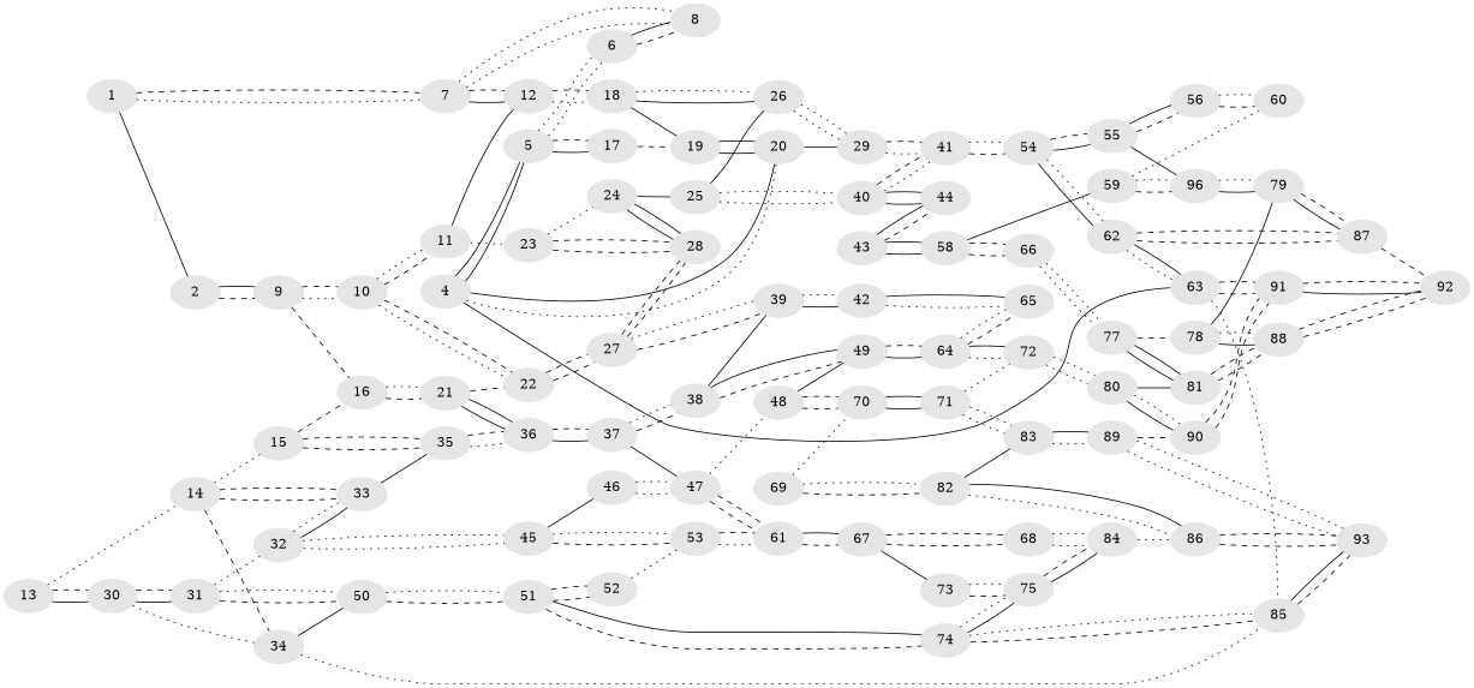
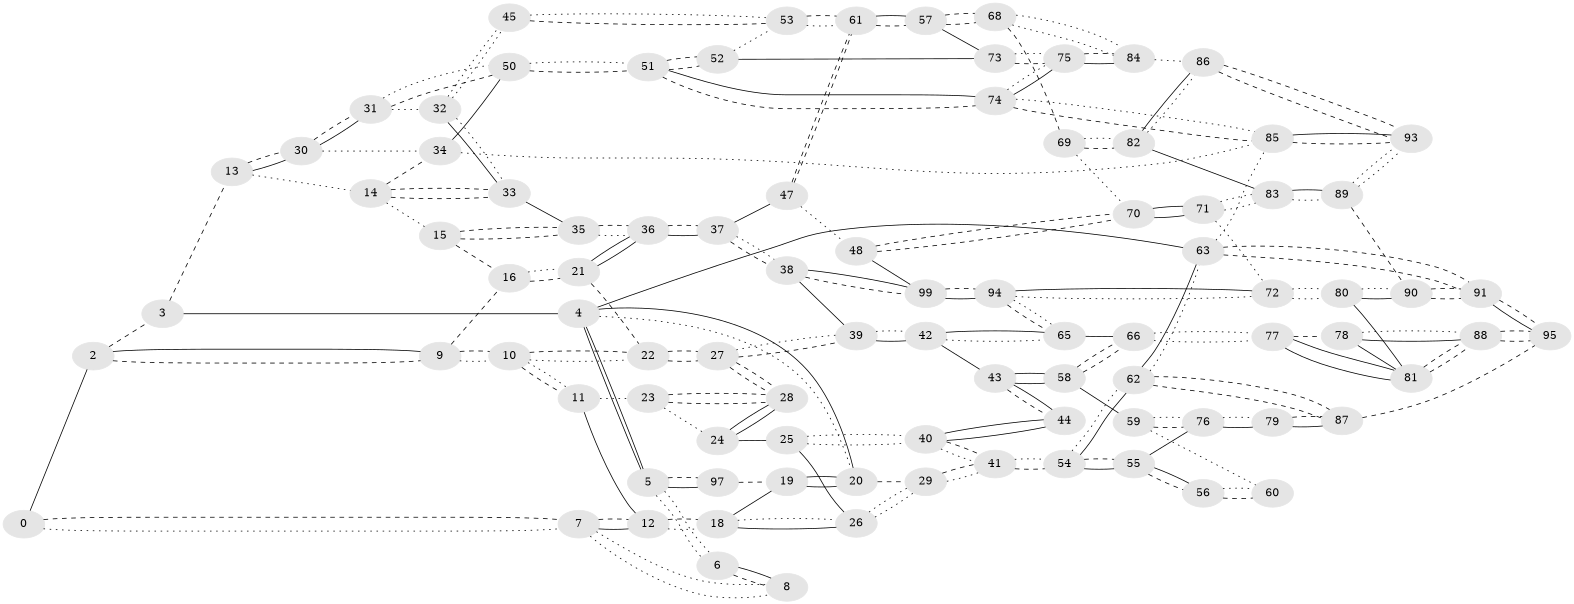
  graph {
    rankdir=LR
    node [color=gray90 style=filled]
    edge [style=dashed]
-   1
+   1 [label=0]
    2
    7
+   3
    9
    8
    12
    4
    13
    10
    16
    5
    20
    63
    14
    30
    34
    50
    85
    6
-   17
+   17 [label=97]
    29
    91
    19
    18
    11
    22
    21
    23
    27
    24
    28
    26
    15
    33
    31
    35
    36
    41
    37
    39
    25
    40
    44
    42
    54
    32
    45
    51
-   46
    53
    93
    38
    47
-   49
-   64
+   49 [label=99]
+   64 [label=94]
    43
    65
    55
    62
    58
    66
    59
    61
    48
    70
-   67
+   67 [label=57]
    71
    72
    52
    74
    73
    75
    56
-   76 [label=96]
+   76
    87
    60
    79
    77
    68
-   92
+   92 [label=95]
    80
    78
    81
    69
    84
    82
    86
    83
    89
    90
    88
    1 -- 2 [style=solid]
    1 -- 7 [style=dotted]
    1 -- 7
+   2 -- 3
    2 -- 9
    2 -- 9 [style=solid]
    7 -- 8 [style=dotted]
    7 -- 8 [style=dotted]
    7 -- 12 [style=solid]
    7 -- 12
+   3 -- 4 [style=solid]
+   3 -- 13
    9 -- 10 [style=dotted]
    9 -- 10
    9 -- 16
    12 -- 18 [style=dotted]
    12 -- 18
    4 -- 5 [style=solid]
    4 -- 5 [style=solid]
    4 -- 20 [style=dotted]
    4 -- 20 [style=solid]
    4 -- 63 [style=solid]
    13 -- 14 [style=dotted]
    13 -- 30 [style=solid]
    13 -- 30
    10 -- 11
    10 -- 11 [style=dotted]
    10 -- 22 [style=dotted]
    10 -- 22
    16 -- 21
    16 -- 21 [style=dotted]
    5 -- 6 [style=dotted]
    5 -- 6 [style=dotted]
    5 -- 17 [style=solid]
    5 -- 17
-   20 -- 29 [style=solid]
+   20 -- 29
    63 -- 85 [style=dotted]
    63 -- 91
    63 -- 91
    14 -- 34
    14 -- 15 [style=dotted]
    14 -- 33
    14 -- 33
    30 -- 34 [style=dotted]
    30 -- 31 [style=solid]
    30 -- 31
    34 -- 50 [style=solid]
    34 -- 85 [style=dotted]
    50 -- 51
    50 -- 51 [style=dotted]
    85 -- 93
    85 -- 93 [style=solid]
    6 -- 8
    6 -- 8 [style=solid]
    17 -- 19
    29 -- 41 [style=dotted]
    29 -- 41
    91 -- 92 [style=solid]
    91 -- 92
    19 -- 20 [style=solid]
    19 -- 20 [style=solid]
    18 -- 19 [style=solid]
    18 -- 26 [style=solid]
    18 -- 26 [style=dotted]
    11 -- 12 [style=solid]
    11 -- 23 [style=dotted]
    22 -- 27
    22 -- 27
    21 -- 22
    21 -- 36 [style=solid]
    21 -- 36 [style=solid]
    23 -- 24 [style=dotted]
    23 -- 28
    23 -- 28
    27 -- 28
    27 -- 28
    27 -- 39
    27 -- 39 [style=dotted]
    24 -- 28 [style=solid]
    24 -- 28 [style=solid]
    24 -- 25 [style=solid]
    26 -- 29 [style=dotted]
    26 -- 29 [style=dotted]
    15 -- 16
    15 -- 35
    15 -- 35
    33 -- 35 [style=solid]
    31 -- 50
    31 -- 50 [style=dotted]
    31 -- 32 [style=dotted]
    35 -- 36 [style=dotted]
    35 -- 36
    36 -- 37 [style=solid]
    36 -- 37
    41 -- 54
    41 -- 54 [style=dotted]
    37 -- 38
    37 -- 38 [style=dotted]
    37 -- 47 [style=solid]
    39 -- 42 [style=solid]
    39 -- 42 [style=dotted]
    25 -- 26 [style=solid]
    25 -- 40 [style=dotted]
    25 -- 40 [style=dotted]
    40 -- 41 [style=dotted]
    40 -- 41
    40 -- 44 [style=solid]
    40 -- 44 [style=solid]
+   42 -- 43 [style=solid]
    42 -- 65 [style=dotted]
    42 -- 65 [style=solid]
    54 -- 55 [style=solid]
    54 -- 55
    54 -- 62 [style=solid]
    54 -- 62 [style=dotted]
    32 -- 33 [style=solid]
    32 -- 33 [style=dotted]
    32 -- 45 [style=dotted]
    32 -- 45 [style=dotted]
-   45 -- 46 [style=solid]
    45 -- 53
    45 -- 53 [style=dotted]
    51 -- 52
    51 -- 52
    51 -- 74
    51 -- 74 [style=solid]
-   46 -- 47 [style=dotted]
-   46 -- 47 [style=dotted]
    53 -- 61 [style=dotted]
    53 -- 61
    38 -- 39 [style=solid]
    38 -- 49
    38 -- 49 [style=solid]
    47 -- 61
    47 -- 61
    47 -- 48 [style=dotted]
    49 -- 64 [style=solid]
    49 -- 64
    64 -- 65
    64 -- 65 [style=dotted]
    64 -- 72 [style=dotted]
    64 -- 72 [style=solid]
    43 -- 44
    43 -- 44 [style=solid]
    43 -- 58 [style=solid]
    43 -- 58 [style=solid]
+   65 -- 66 [style=solid]
    55 -- 56
    55 -- 56 [style=solid]
    55 -- 76 [style=solid]
    62 -- 63 [style=dotted]
    62 -- 63 [style=solid]
    62 -- 87
    62 -- 87
    58 -- 66
    58 -- 66
    58 -- 59 [style=solid]
    66 -- 77 [style=dotted]
    66 -- 77 [style=dotted]
    59 -- 76
    59 -- 76 [style=dotted]
    59 -- 60 [style=dotted]
    61 -- 67
    61 -- 67 [style=solid]
    48 -- 49 [style=solid]
    48 -- 70
    48 -- 70
    70 -- 71 [style=solid]
    70 -- 71 [style=solid]
    67 -- 73 [style=solid]
    67 -- 68
    67 -- 68
    71 -- 72 [style=dotted]
    71 -- 83 [style=dotted]
    71 -- 83 [style=dotted]
    72 -- 80 [style=dotted]
    72 -- 80 [style=dotted]
    52 -- 53 [style=dotted]
+   52 -- 73 [style=solid]
    74 -- 85
    74 -- 85 [style=dotted]
    74 -- 75 [style=solid]
    74 -- 75 [style=dotted]
    73 -- 75
    73 -- 75 [style=dotted]
    75 -- 84 [style=solid]
    75 -- 84
    56 -- 60
    56 -- 60 [style=dotted]
    76 -- 79 [style=solid]
    76 -- 79 [style=dotted]
    87 -- 92
    79 -- 87 [style=solid]
    79 -- 87
    77 -- 78
    77 -- 81 [style=solid]
    77 -- 81 [style=solid]
+   68 -- 69
    68 -- 84 [style=dotted]
    68 -- 84 [style=dotted]
    80 -- 81 [style=solid]
    80 -- 90 [style=solid]
    80 -- 90 [style=dotted]
-   78 -- 79 [style=solid]
+   78 -- 81 [style=solid]
    78 -- 88 [style=solid]
    78 -- 88 [style=dotted]
    81 -- 88
    81 -- 88
    69 -- 70 [style=dotted]
    69 -- 82
    69 -- 82 [style=dotted]
    84 -- 86 [style=dotted]
    82 -- 86 [style=dotted]
    82 -- 86 [style=solid]
    82 -- 83 [style=solid]
    86 -- 93
    86 -- 93
    83 -- 89 [style=dotted]
    83 -- 89 [style=solid]
    89 -- 93 [style=dotted]
    89 -- 93 [style=dotted]
    89 -- 90
    90 -- 91
    90 -- 91
    88 -- 92
    88 -- 92
  }
